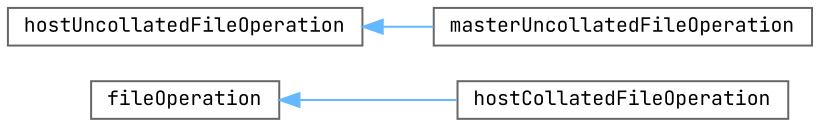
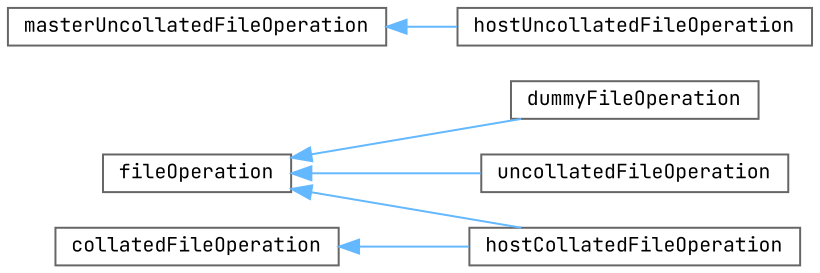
  digraph {
    fontname="JetBrains Mono"
    rankdir=LR
    node [color=grey40 fillcolor=white fontname="JetBrains Mono" fontsize=10 shape=box style=filled]
    edge [color=steelblue1 dir=back fontname="JetBrains Mono" fontsize=10 labelfontname=Helvetica labelfontsize=10 style=solid]
    n1 [height=0.2 label=fileOperation width=0.4]
+   n2 [height=0.2 label=dummyFileOperation width=0.4]
+   n3 [height=0.2 label=uncollatedFileOperation width=0.4]
    n4 [height=0.2 label=hostCollatedFileOperation width=0.4]
    n5 [height=0.2 label=masterUncollatedFileOperation width=0.4]
    n6 [height=0.2 label=hostUncollatedFileOperation width=0.4]
+   n7 [height=0.2 label=collatedFileOperation width=0.4]
+   n1 -> n2
+   n1 -> n3
    n1 -> n4
-   n6 -> n5
+   n5 -> n6
+   n7 -> n4
  }
